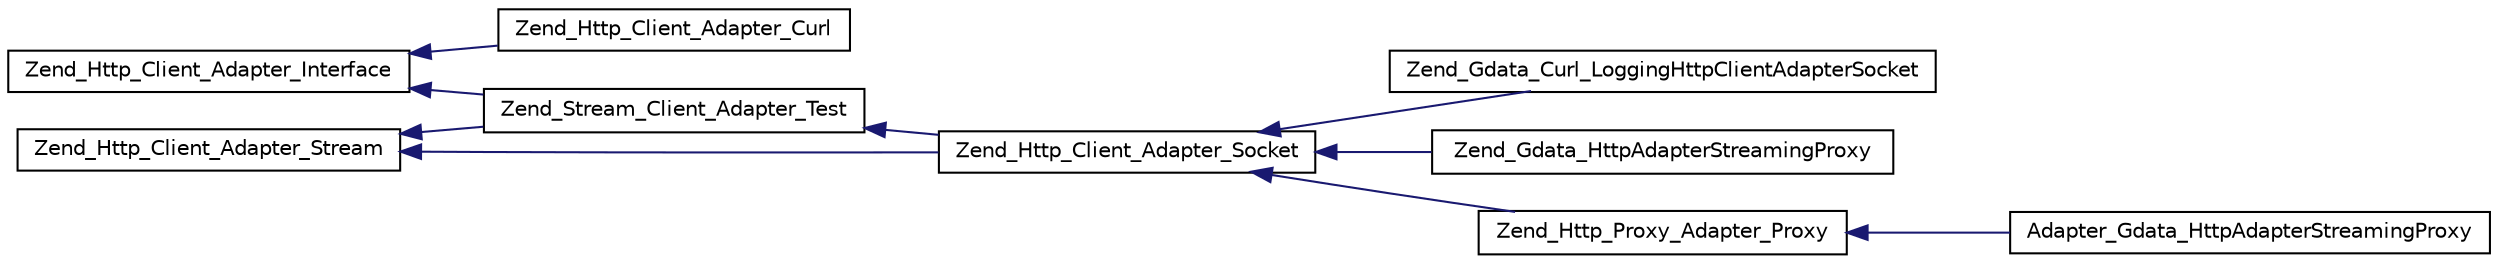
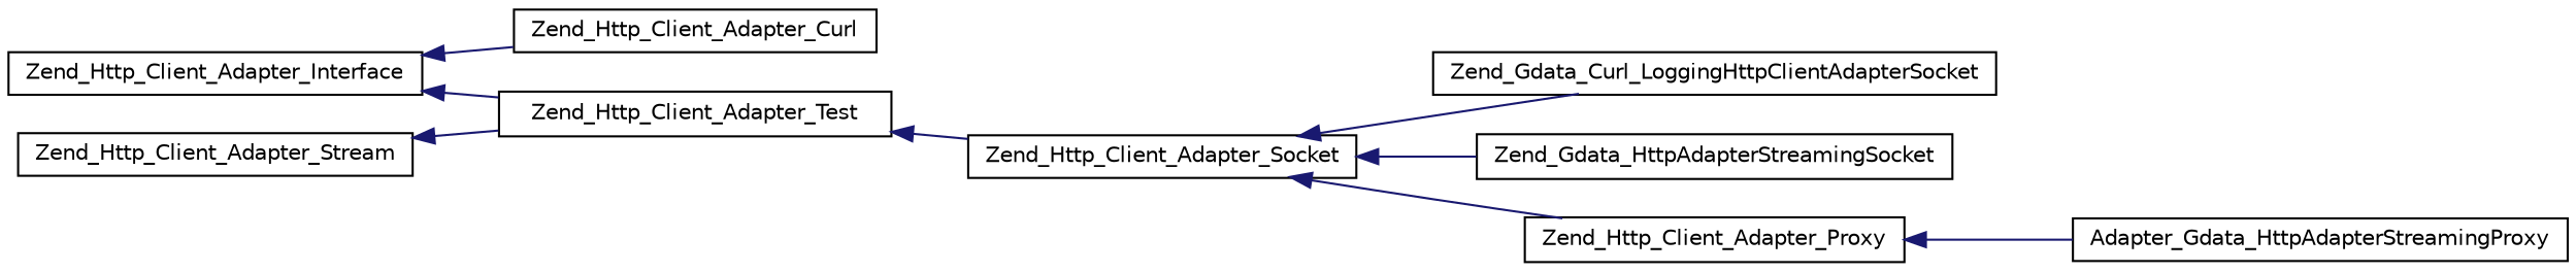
  digraph {
    rankdir=LR
    node [color=black fillcolor=white fontname=Helvetica fontsize=10 shape=record style=filled]
    edge [color=midnightblue dir=back fontname=Helvetica fontsize=10 labelfontname=Helvetica labelfontsize=10 style=solid]
    n1 [height=0.2 label=Zend_Http_Client_Adapter_Interface width=0.4]
    n2 [height=0.2 label=Zend_Http_Client_Adapter_Curl width=0.4]
-   n3 [height=0.2 label=Zend_Stream_Client_Adapter_Test width=0.4]
+   n3 [height=0.2 label=Zend_Http_Client_Adapter_Test width=0.4]
    n4 [height=0.2 label=Zend_Http_Client_Adapter_Socket width=0.4]
    n5 [height=0.2 label=Zend_Gdata_Curl_LoggingHttpClientAdapterSocket width=0.4]
-   n6 [height=0.2 label=Zend_Gdata_HttpAdapterStreamingProxy width=0.4]
-   n7 [height=0.2 label=Zend_Http_Proxy_Adapter_Proxy width=0.4]
+   n6 [height=0.2 label=Zend_Gdata_HttpAdapterStreamingSocket width=0.4]
+   n7 [height=0.2 label=Zend_Http_Client_Adapter_Proxy width=0.4]
    n8 [height=0.2 label=Adapter_Gdata_HttpAdapterStreamingProxy width=0.4]
    n9 [height=0.2 label=Zend_Http_Client_Adapter_Stream width=0.4]
    n1 -> n2
    n1 -> n3
    n3 -> n4
    n4 -> n5
    n4 -> n6
    n4 -> n7
    n7 -> n8
    n9 -> n3
-   n9 -> n4
  }
